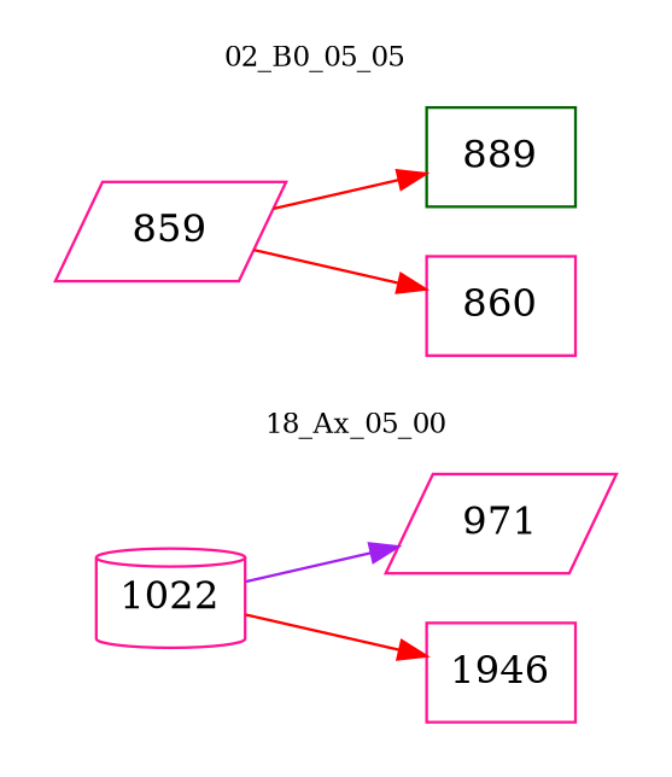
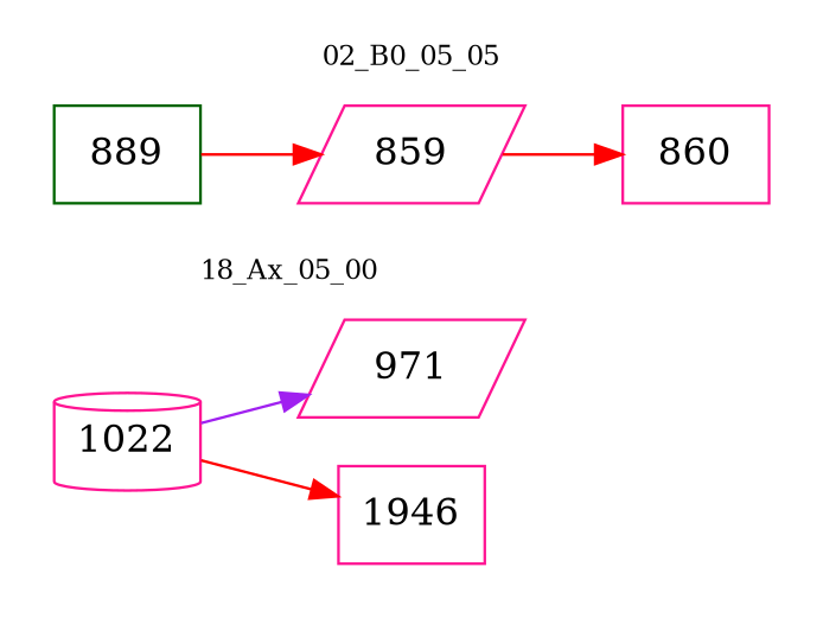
  digraph {
    rankdir=LR
    node [color=deeppink shape=box]
    edge [color=red]
    n1 [label=1022 shape=cylinder]
    n2 [label=1946]
    n3 [label=971 shape=parallelogram]
    n4 [label=859 shape=parallelogram]
    n5 [label=860]
    n6 [color=darkgreen label=889]
    subgraph cluster_1 {
      color=white
      fontsize=10
      label="18_Ax_05_00"
      n1
      n2
      n3
    }
    subgraph cluster_2 {
      color=white
      fontsize=10
      label="02_B0_05_05"
      n4
      n5
      n6
    }
    n1 -> n2
    n1 -> n3 [color=purple]
    n4 -> n5
-   n4 -> n6
+   n6 -> n4
  }
